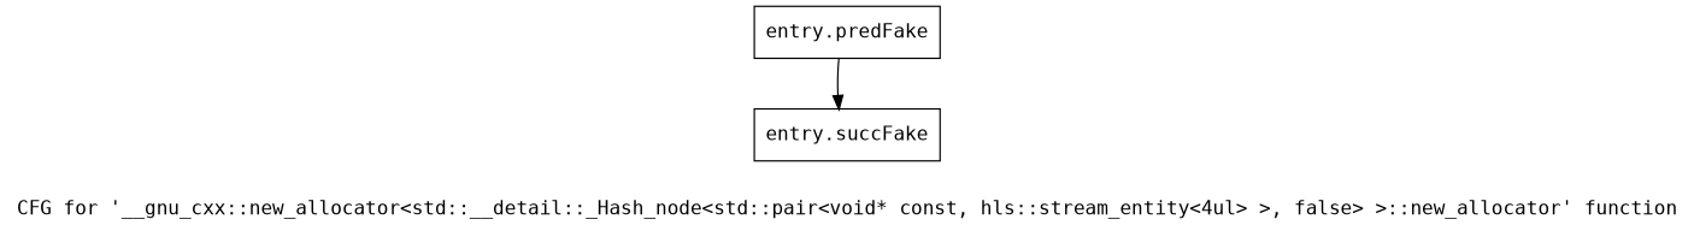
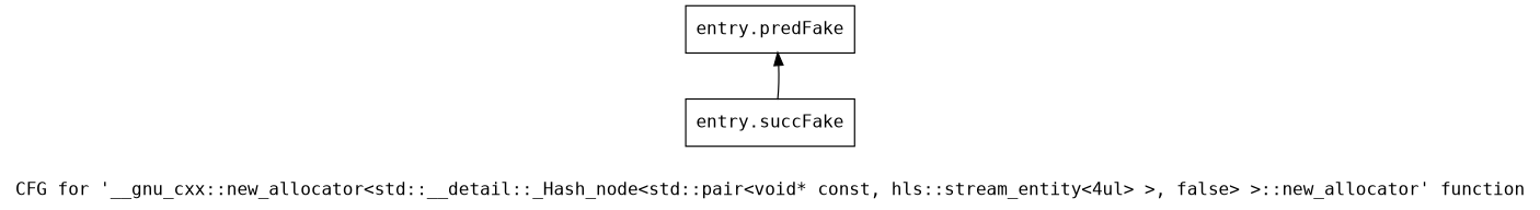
  digraph {
    label="CFG for '__gnu_cxx::new_allocator\<std::__detail::_Hash_node\<std::pair\<void* const, hls::stream_entity\<4ul\> \>, false\> \>::new_allocator' function"
    fontname="DejaVu Sans Mono"
    node [shape=record fontname="DejaVu Sans Mono"]
    n1 [label="{entry.predFake}"]
    n2 [filename="/tools/Xilinx/Vitis_HLS/2023.1/tps/lnx64/gcc-8.3.0/lib/gcc/x86_64-pc-linux-gnu/8.3.0/../../../../include/c++/8.3.0/ext/new_allocator.h" label="{entry.succFake}" linenumber=79]
-   n1 -> n2 [execusionnum=1 filename="/tools/Xilinx/Vitis_HLS/2023.1/tps/lnx64/gcc-8.3.0/lib/gcc/x86_64-pc-linux-gnu/8.3.0/../../../../include/c++/8.3.0/ext/new_allocator.h" fontname="DejaVu Sans Mono"]
+   n2 -> n1 [execusionnum=1 filename="/tools/Xilinx/Vitis_HLS/2023.1/tps/lnx64/gcc-8.3.0/lib/gcc/x86_64-pc-linux-gnu/8.3.0/../../../../include/c++/8.3.0/ext/new_allocator.h" fontname="DejaVu Sans Mono"]
  }
